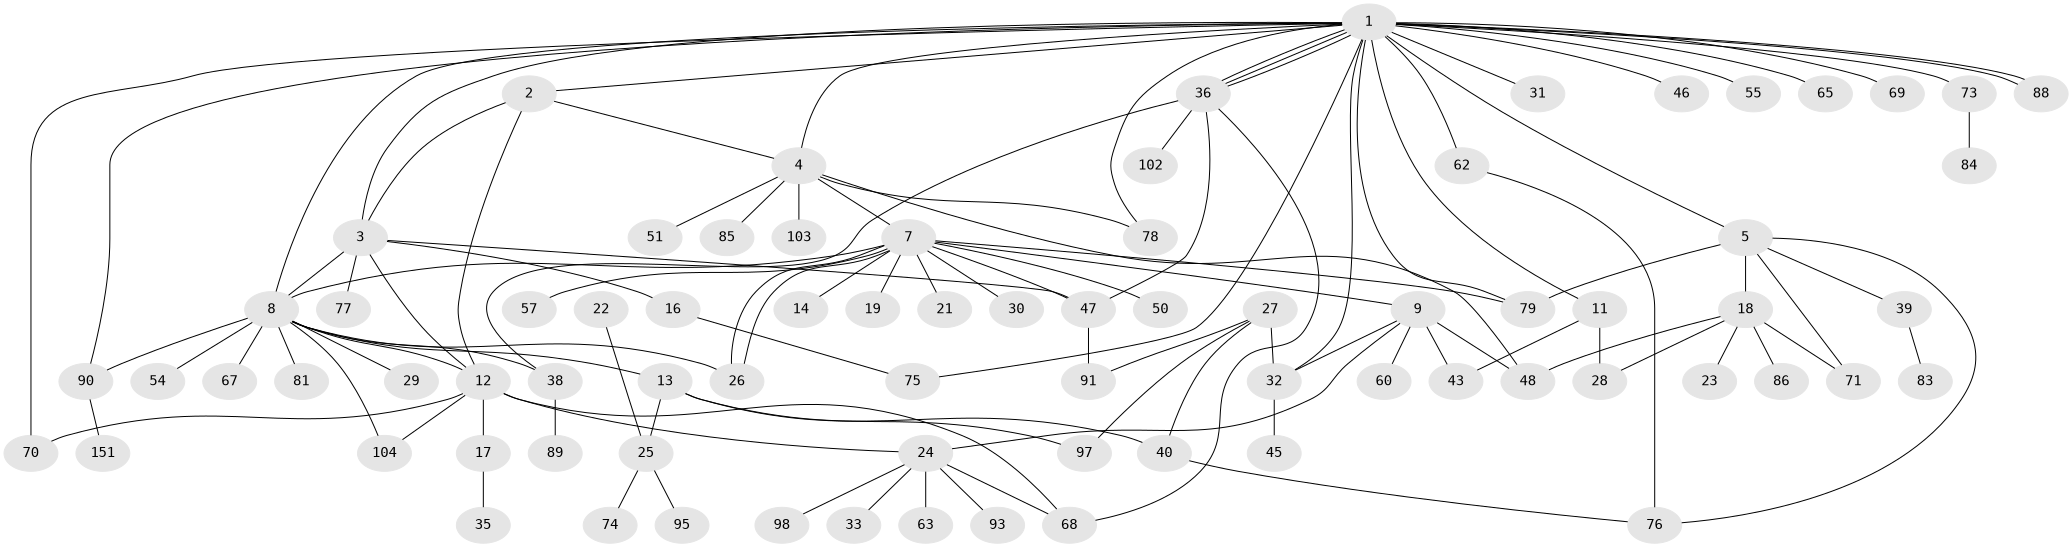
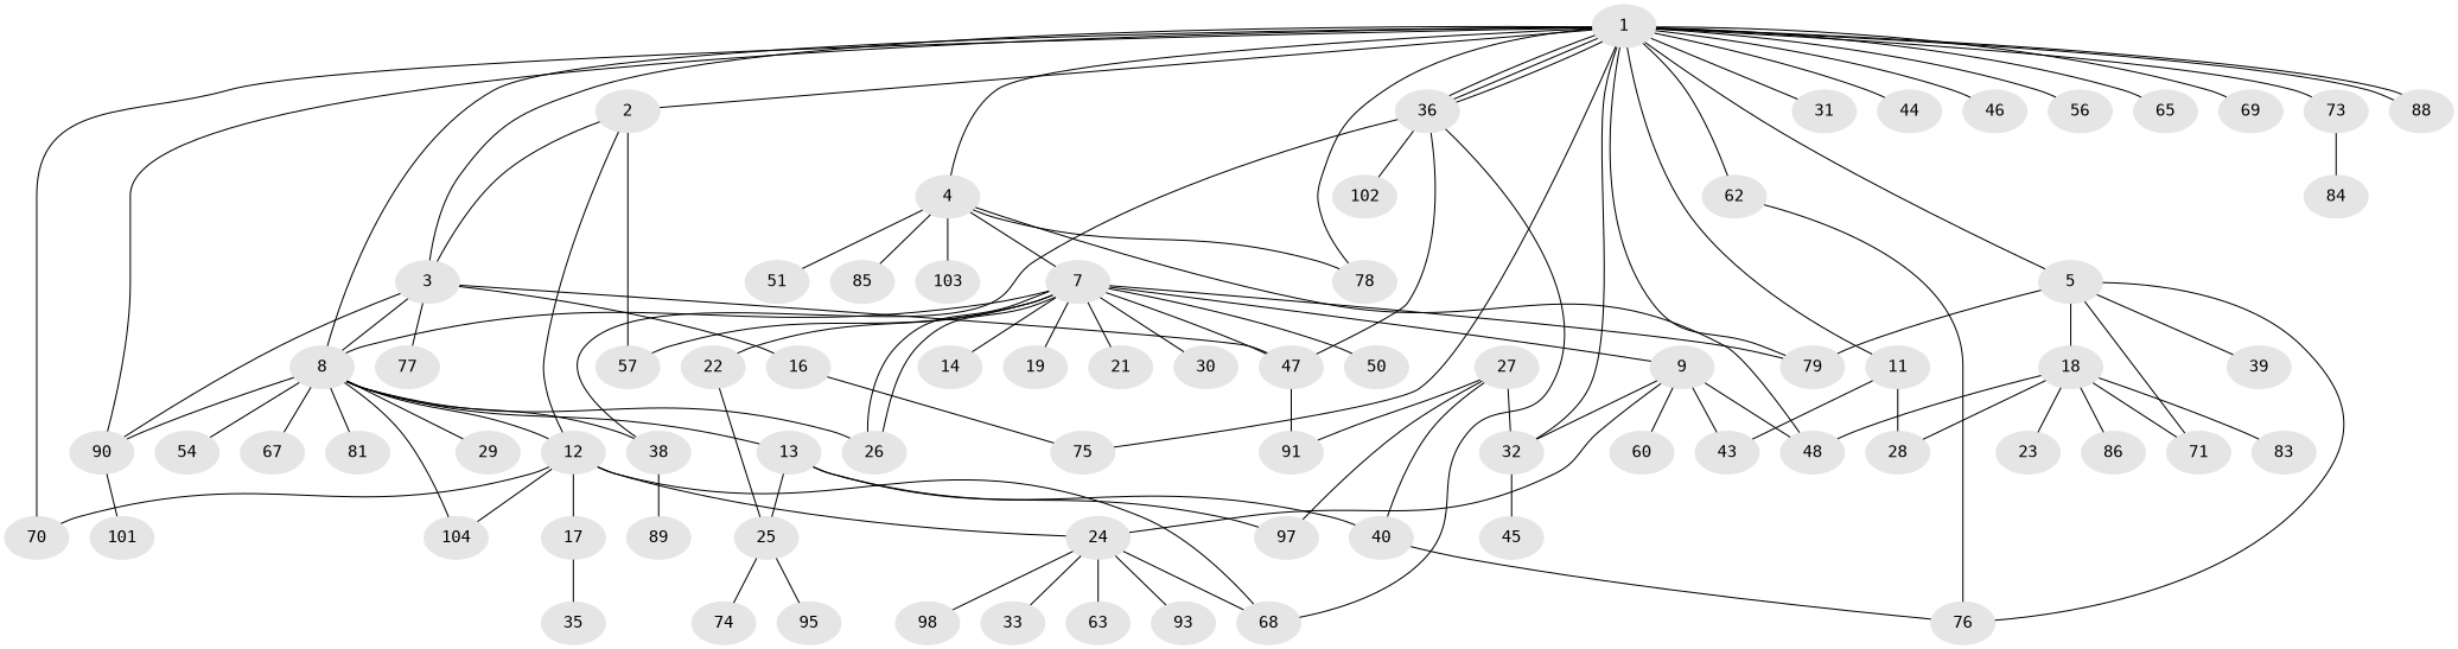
  graph {
    fontname="DejaVu Sans Mono"
    node [color=gray90 fontname="DejaVu Sans Mono" style=filled]
    edge [fontname="DejaVu Sans Mono"]
    1 [super="+14"]
    2
    3 [super="+87"]
    4 [super="+42"]
    5 [super="+6"]
    8 [super="+10"]
    11 [super="+34"]
    31 [super="+53"]
    32
    36 [super="+96"]
+   44
    46
-   55 [super="+61"]
+   55 [super="+61" label=56]
    62 [super="+94"]
    65
    69
    70
    73
    75
    78
    88
    90
    n23 [label=79]
    12 [super="+58"]
    16
    47 [super="+52"]
    77
    7 [super="+56"]
    48 [super="+106"]
    51
    85
    103
    18 [super="+20"]
    39
    71
    76 [super="+92"]
    26
    13
    29
    38 [super="+49"]
    54
    67
    81
    104
    n45 [label=43 super="+43"]
    28 [super="+105"]
    45 [super="+64"]
    68 [super="+79"]
    102
    84
-   101 [label=151]
+   101
    24 [super="+100"]
    17 [super="+72"]
    91
    9 [super="+37"]
    n56 [label=14]
    19
    21
    22 [super="+80"]
    30
    50
    57
    23
    83
    86
    60
    25 [super="+59"]
    27 [super="+82"]
    40 [super="+66"]
    97
    89
    33
    63
    93
    98
    35
    74
    95
    1 -- 2
    1 -- 3
    1 -- 4
    1 -- 5 [weight=2]
    1 -- 8
    1 -- 11
    1 -- 31
    1 -- 32
    1 -- 36
    1 -- 36
    1 -- 36
+   1 -- 44
    1 -- 46
    1 -- 55
    1 -- 62
    1 -- 65
    1 -- 69
    1 -- 70 [weight=2]
    1 -- 73
    1 -- 75
    1 -- 78
    1 -- 88
    1 -- 88
    1 -- 90
    1 -- n23
    2 -- 3
-   2 -- 4
+   2 -- 57
    2 -- 12
    3 -- 8 [weight=2]
-   3 -- 12
+   3 -- 90
    3 -- 16
    3 -- 47
    3 -- 77
    4 -- 78
    4 -- 7
    4 -- 48
    4 -- 51
    4 -- 85
    4 -- 103
    5 -- n23
    5 -- 18
    5 -- 39
    5 -- 71
    5 -- 76
    8 -- 90
    8 -- 12
    8 -- 26
    8 -- 13
    8 -- 29
    8 -- 38
    8 -- 54
    8 -- 67
    8 -- 81
    8 -- 104
    11 -- n45
    11 -- 28
    32 -- 45
    36 -- 47
    36 -- 38
    36 -- 68
    36 -- 102
    62 -- 76
    73 -- 84
    90 -- 101
    12 -- 70
    12 -- 104
    12 -- 68
    12 -- 24
    12 -- 17
    16 -- 75
    47 -- 91
    7 -- 8
    7 -- n23
    7 -- 47
    7 -- 26
    7 -- 26
    7 -- 9
    7 -- n56
    7 -- 19
    7 -- 21
+   7 -- 22
    7 -- 30
    7 -- 50
    7 -- 57
    18 -- 48
    18 -- 71
    18 -- 28
    18 -- 23
-   39 -- 83
+   18 -- 83
    18 -- 86
    13 -- 25
    13 -- 40
    13 -- 97
    38 -- 89
    24 -- 68
    24 -- 33
    24 -- 63
    24 -- 93
    24 -- 98
    17 -- 35
    9 -- 32
    9 -- 48
    9 -- n45
    9 -- 24
    9 -- 60
    22 -- 25
    25 -- 74
    25 -- 95
    27 -- 32
    27 -- 91
    27 -- 40
    27 -- 97
    40 -- 76
  }
